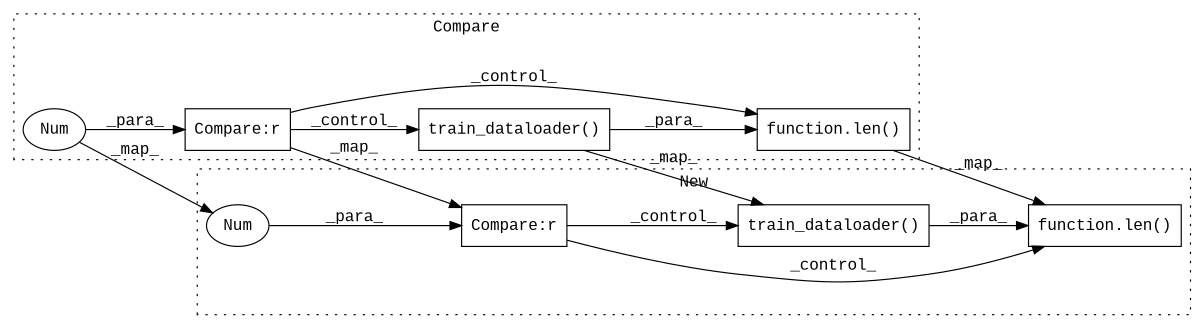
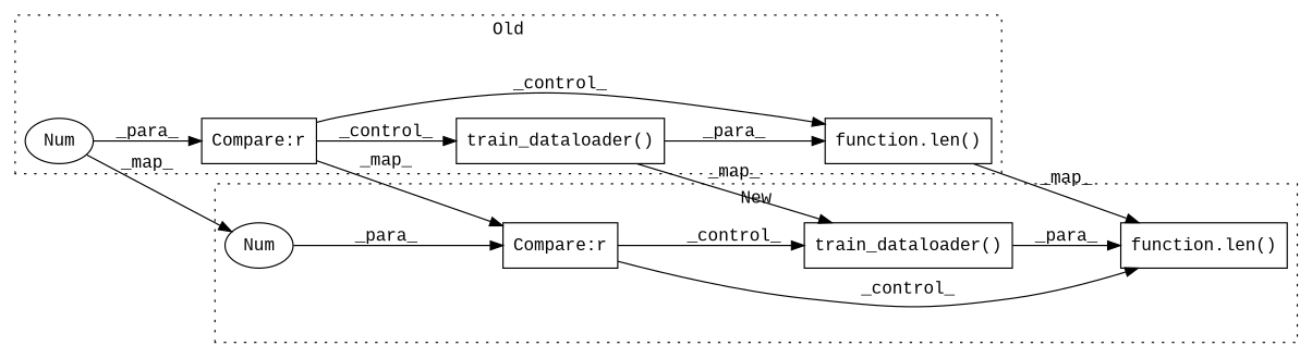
  digraph {
    rankdir=LR
    fontname="Liberation Mono"
    node [a=75 l=42 shape=box fontname="Liberation Mono"]
    edge [fontname="Liberation Mono"]
    n1 [label="train_dataloader()" s=1324]
    n2 [l="4,1" label="function.len()" s="1320,1366"]
    n3 [a=40 l=37 label="Compare:r" s=1265]
    n4 [a=76 l=1 label=Num s=1301 shape=ellipse]
    n5 [label="train_dataloader()" s=1502]
    n6 [l="4,1" label="function.len()" s="1498,1544"]
    n7 [a=40 l=37 label="Compare:r" s=1245]
    n8 [a=76 l=1 label=Num s=1281 shape=ellipse]
    subgraph cluster_1 {
-     label=Compare
+     label=Old
      style=dotted
      n1
      n2
      n3
      n4
    }
    subgraph cluster_2 {
      label=New
      style=dotted
      n5
      n6
      n7
      n8
    }
    n1 -> n2 [label=_para_]
    n1 -> n5 [label=_map_]
    n2 -> n6 [label=_map_]
    n3 -> n1 [label=_control_]
    n3 -> n2 [label=_control_]
    n3 -> n7 [label=_map_]
    n4 -> n3 [label=_para_]
    n4 -> n8 [label=_map_]
    n5 -> n6 [label=_para_]
    n7 -> n5 [label=_control_]
    n7 -> n6 [label=_control_]
    n8 -> n7 [label=_para_]
  }
